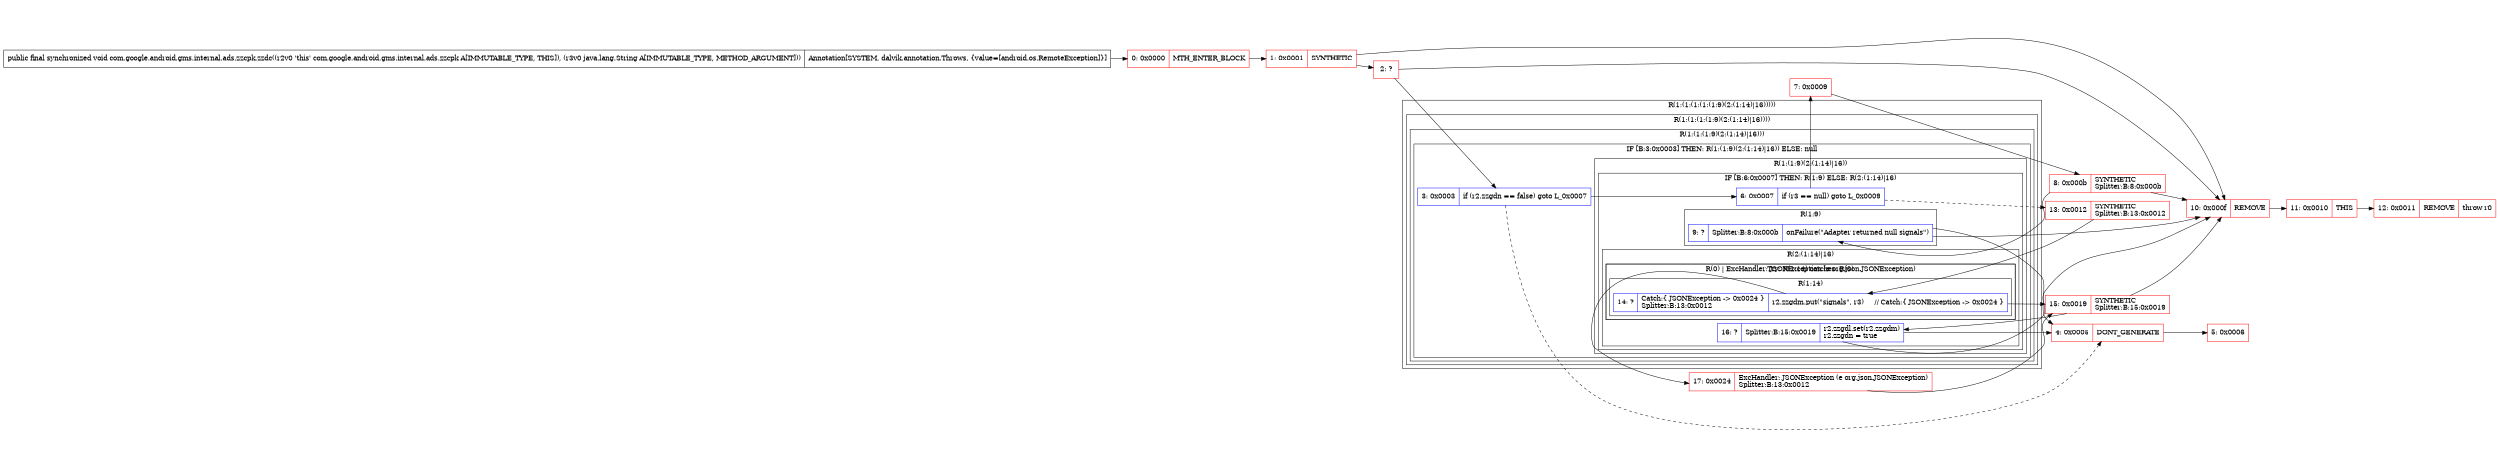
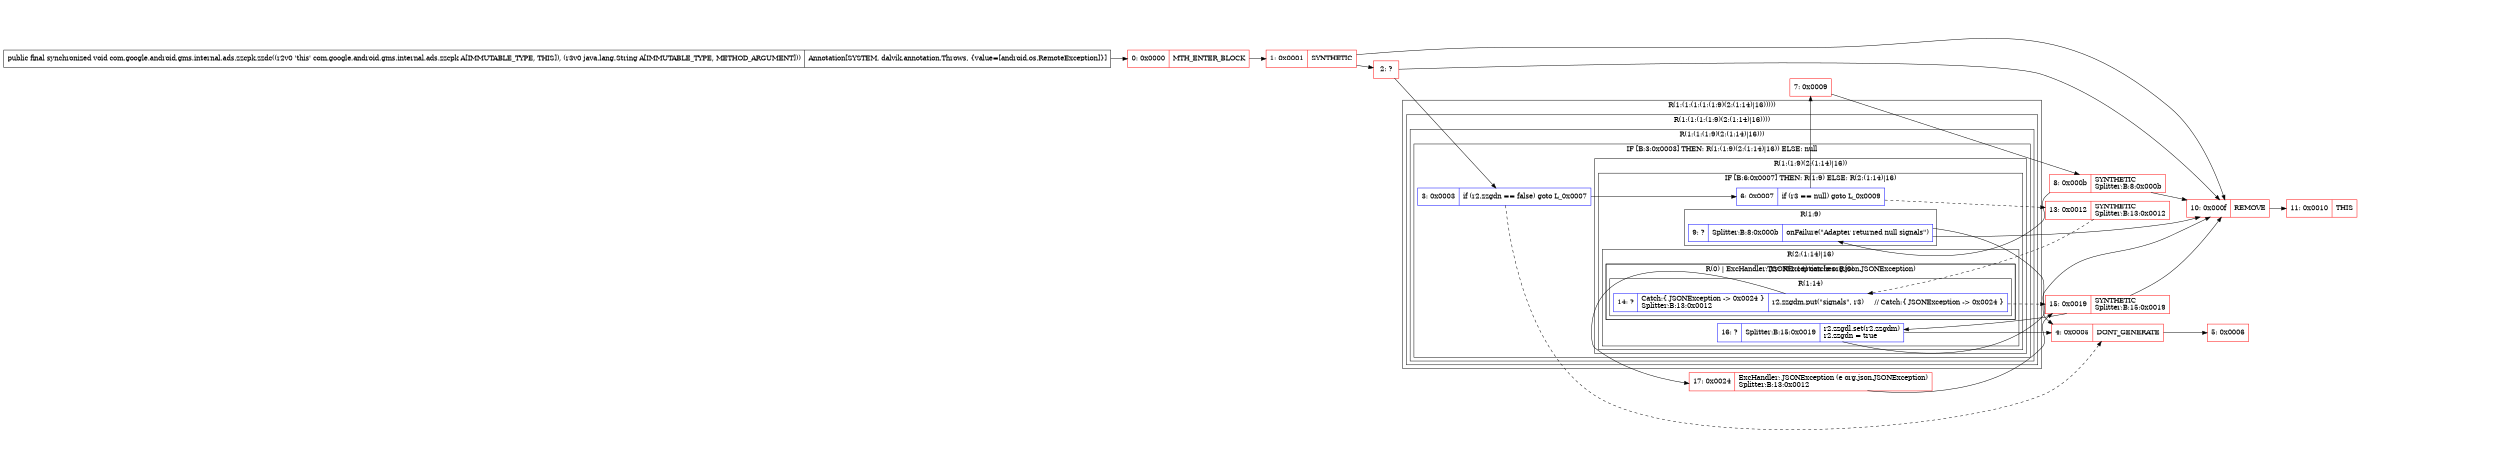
  digraph {
    rankdir=LR
    node [color=red shape=record]
    n1 [color=blue label="{9\:\ ?|Splitter:B:8:0x000b\l|onFailure(\"Adapter returned null signals\")\l}"]
    n2 [color=blue label="{14\:\ ?|Catch:\{ JSONException \-\> 0x0024 \}\lSplitter:B:13:0x0012\l|r2.zzgdm.put(\"signals\", r3)     \/\/ Catch:\{ JSONException \-\> 0x0024 \}\l}"]
    n3 [color=blue label="{16\:\ ?|Splitter:B:15:0x0019\l|r2.zzgdl.set(r2.zzgdm)\lr2.zzgdn = true\l}"]
    n4 [color=blue label="{6\:\ 0x0007|if (r3 == null) goto L_0x0009\l}"]
    n5 [color=blue label="{3\:\ 0x0003|if (r2.zzgdn == false) goto L_0x0007\l}"]
    n6 [label="{4\:\ 0x0005|DONT_GENERATE\l}"]
    n7 [label="{10\:\ 0x000f|REMOVE\l}"]
    n8 [label="{15\:\ 0x0019|SYNTHETIC\lSplitter:B:15:0x0019\l}"]
    n9 [label="{17\:\ 0x0024|ExcHandler: JSONException (e org.json.JSONException)\lSplitter:B:13:0x0012\l}"]
    n10 [label="{7\:\ 0x0009}"]
    n11 [label="{13\:\ 0x0012|SYNTHETIC\lSplitter:B:13:0x0012\l}"]
    n12 [label="{5\:\ 0x0006}"]
    n13 [label="{8\:\ 0x000b|SYNTHETIC\lSplitter:B:8:0x000b\l}"]
    n14 [label="{11\:\ 0x0010|THIS\l}"]
    n15 [label="{0\:\ 0x0000|MTH_ENTER_BLOCK\l}"]
    n16 [label="{1\:\ 0x0001|SYNTHETIC\l}"]
    n17 [label="{2\:\ ?}"]
-   n18 [label="{12\:\ 0x0011|REMOVE\l|throw r0\l}"]
    n19 [label="{public final synchronized void com.google.android.gms.internal.ads.zzcpk.zzdc((r2v0 'this' com.google.android.gms.internal.ads.zzcpk A[IMMUTABLE_TYPE, THIS]), (r3v0 java.lang.String A[IMMUTABLE_TYPE, METHOD_ARGUMENT]))  | Annotation[SYSTEM, dalvik.annotation.Throws, \{value=[android.os.RemoteException]\}]\l}" color=""]
    subgraph cluster_1 {
      label="R(1:(1:(1:(1:(1:9)(2:(1:14)|16)))))"
      subgraph cluster_2 {
        label="R(1:(1:(1:(1:9)(2:(1:14)|16))))"
        subgraph cluster_3 {
          label="R(1:(1:(1:9)(2:(1:14)|16)))"
          subgraph cluster_4 {
            label="IF [B:3:0x0003] THEN: R(1:(1:9)(2:(1:14)|16)) ELSE: null"
            n5
            subgraph cluster_5 {
              label="R(1:(1:9)(2:(1:14)|16))"
              subgraph cluster_6 {
                label="IF [B:6:0x0007] THEN: R(1:9) ELSE: R(2:(1:14)|16)"
                n4
                subgraph cluster_7 {
                  label="R(1:9)"
                  n1
                }
                subgraph cluster_8 {
                  label="R(2:(1:14)|16)"
                  n3
                  subgraph cluster_9 {
                    label="Try: R(1:14) catches: R(0)"
                    subgraph cluster_10 {
                      label="R(1:14)"
                      n2
                    }
                    subgraph cluster_11 {
                      label="R(0) | ExcHandler: JSONException (e org.json.JSONException)\l"
                    }
                  }
                }
              }
            }
          }
        }
      }
    }
    subgraph cluster_12 {
      label="R(0) | ExcHandler: JSONException (e org.json.JSONException)\l"
    }
    n1 -> n6
    n1 -> n7
-   n2 -> n8
+   n2 -> n8 [style=dashed]
    n2 -> n9
    n3 -> n6
    n3 -> n7
    n4 -> n10
    n4 -> n11 [style=dashed]
    n5 -> n4
    n5 -> n6 [style=dashed]
    n6 -> n12
    n7 -> n14
    n8 -> n3
    n8 -> n7
    n9 -> n8
    n10 -> n13
-   n11 -> n2
+   n11 -> n2 [style=dashed]
    n13 -> n1
    n13 -> n7
-   n14 -> n18
    n15 -> n16
    n16 -> n7
    n16 -> n17
    n17 -> n5
    n17 -> n7
    n19 -> n15
  }
